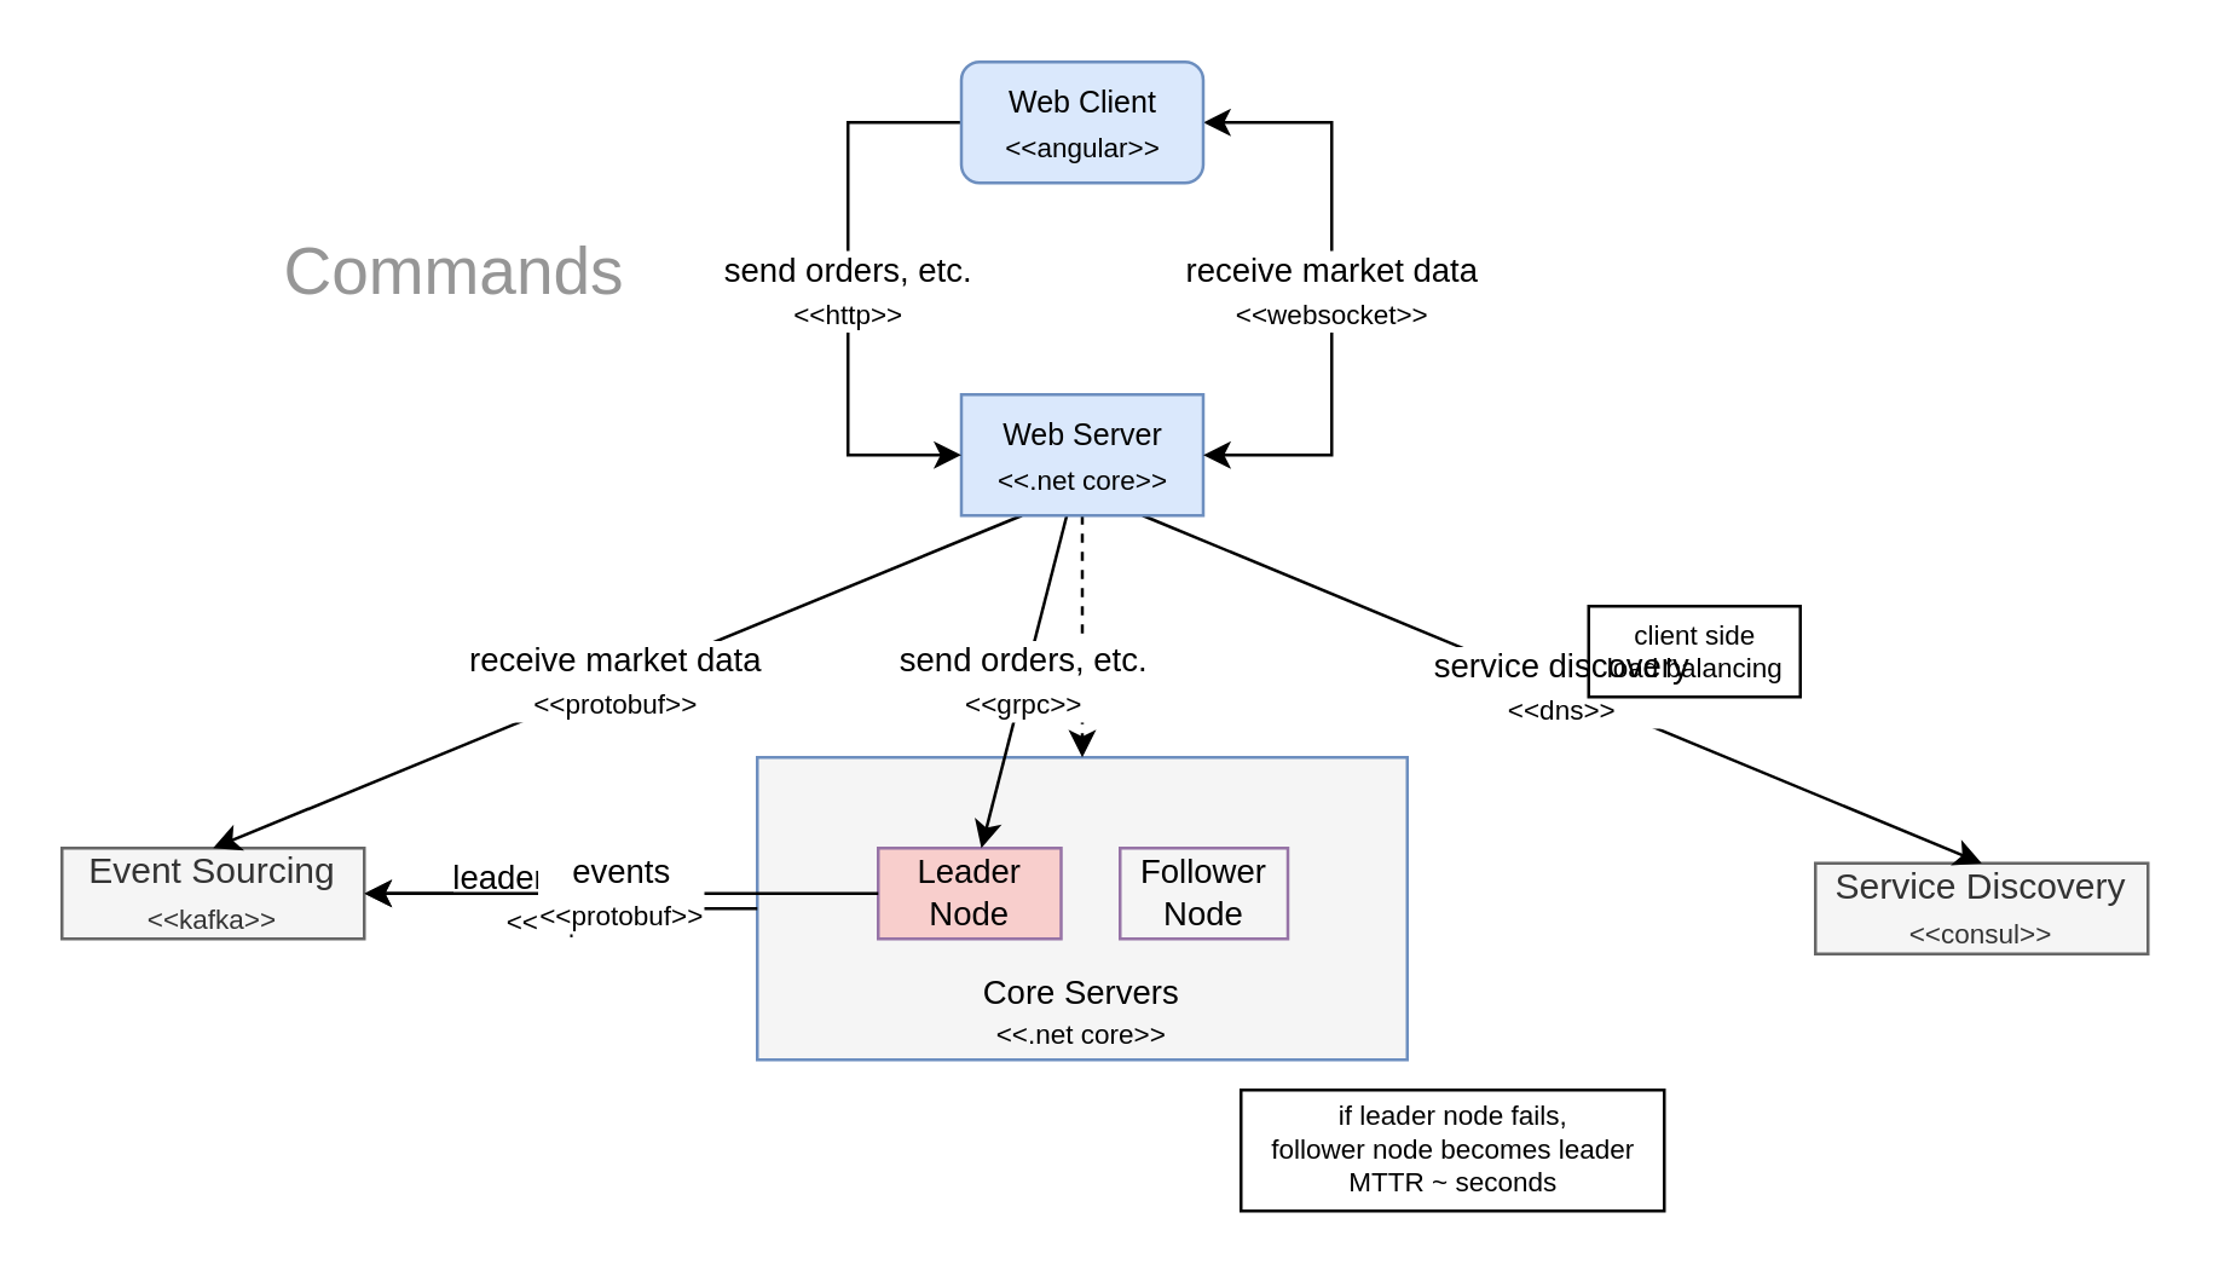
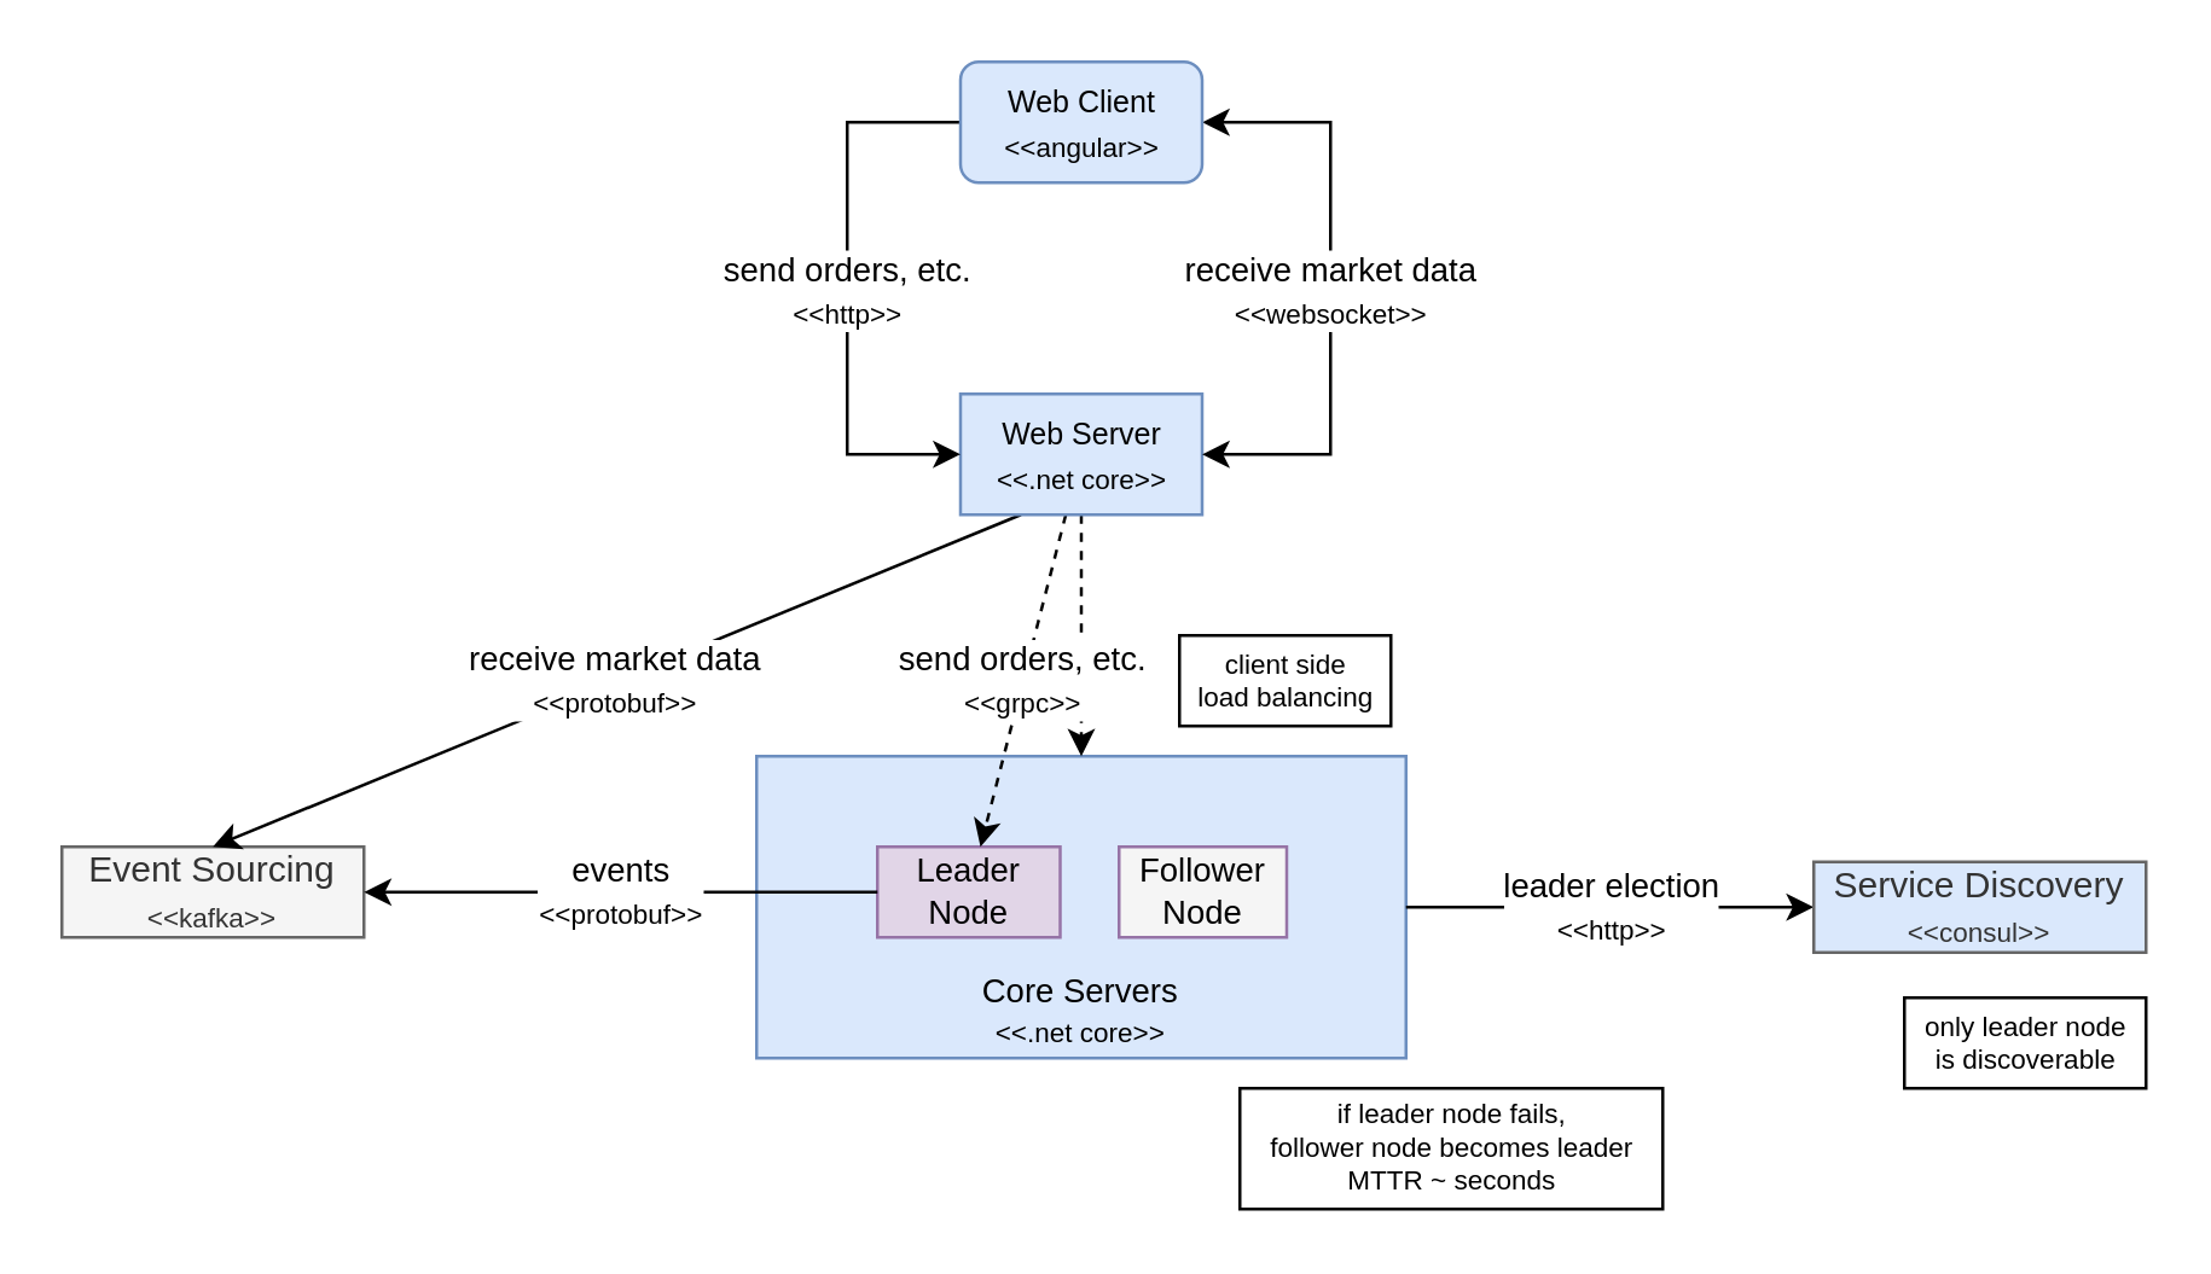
  <mxCell id="0" />
  <mxCell id="1" parent="0" />
- <mxCell id="2" value="&lt;div style=&quot;font-size: 11px&quot;&gt;Core Servers&lt;/div&gt;&lt;div&gt;&lt;font style=&quot;font-size: 9px&quot;&gt;&amp;lt;&amp;lt;.net core&amp;gt;&amp;gt;&lt;/font&gt;&lt;/div&gt;" style="rounded=0;whiteSpace=wrap;html=1;verticalAlign=bottom;align=center;fontSize=11;fillColor=#f5f5f5;strokeColor=#6c8ebf;" vertex="1" parent="1"><mxGeometry x="250" y="250" width="215" height="100" as="geometry" /></mxCell>
+ <mxCell id="2" value="&lt;div style=&quot;font-size: 11px&quot;&gt;Core Servers&lt;/div&gt;&lt;div&gt;&lt;font style=&quot;font-size: 9px&quot;&gt;&amp;lt;&amp;lt;.net core&amp;gt;&amp;gt;&lt;/font&gt;&lt;/div&gt;" style="rounded=0;whiteSpace=wrap;html=1;verticalAlign=bottom;align=center;fontSize=11;fillColor=#dae8fc;strokeColor=#6c8ebf;" vertex="1" parent="1"><mxGeometry x="250" y="250" width="215" height="100" as="geometry" /></mxCell>
  <mxCell id="3" value="" style="rounded=0;orthogonalLoop=1;jettySize=auto;html=1;startArrow=none;startFill=0;exitX=0.5;exitY=1;exitDx=0;exitDy=0;dashed=1;" edge="1" parent="1" source="12" target="2"><mxGeometry relative="1" as="geometry"><mxPoint x="362.362" y="180" as="sourcePoint" /><mxPoint x="334.103" y="290" as="targetPoint" /></mxGeometry></mxCell>
- <mxCell id="4" value="leader election&lt;br&gt;&lt;font style=&quot;font-size: 9px&quot;&gt;&amp;lt;&amp;lt;http&amp;gt;&amp;gt;&lt;/font&gt;" style="edgeStyle=orthogonalEdgeStyle;rounded=0;orthogonalLoop=1;jettySize=auto;html=1;" edge="1" parent="1" source="2" target="7"><mxGeometry relative="1" as="geometry" /></mxCell>
- <mxCell id="5" value="Leader&lt;br&gt;Node" style="rounded=0;whiteSpace=wrap;html=1;fontSize=11;align=center;fillColor=#f8cecc;strokeColor=#9673a6;" vertex="1" parent="1"><mxGeometry x="290" y="280" width="60.5" height="30" as="geometry" /></mxCell>
+ <mxCell id="4" value="leader election&lt;br&gt;&lt;font style=&quot;font-size: 9px&quot;&gt;&amp;lt;&amp;lt;http&amp;gt;&amp;gt;&lt;/font&gt;" style="edgeStyle=orthogonalEdgeStyle;rounded=0;orthogonalLoop=1;jettySize=auto;html=1;" edge="1" parent="1" source="2" target="8"><mxGeometry relative="1" as="geometry" /></mxCell>
+ <mxCell id="5" value="Leader&lt;br&gt;Node" style="rounded=0;whiteSpace=wrap;html=1;fontSize=11;align=center;fillColor=#e1d5e7;strokeColor=#9673a6;" vertex="1" parent="1"><mxGeometry x="290" y="280" width="60.5" height="30" as="geometry" /></mxCell>
  <mxCell id="6" value="Follower&lt;br&gt;Node" style="rounded=0;whiteSpace=wrap;html=1;fontSize=11;align=center;fillColor=#f5f5f5;strokeColor=#9673a6;" vertex="1" parent="1"><mxGeometry x="370" y="280" width="55.5" height="30" as="geometry" /></mxCell>
  <mxCell id="7" value="&lt;div&gt;Event Sourcing&lt;/div&gt;&lt;div&gt;&lt;font style=&quot;font-size: 9px&quot;&gt;&amp;lt;&amp;lt;kafka&amp;gt;&amp;gt;&lt;/font&gt;&lt;br&gt;&lt;/div&gt;" style="rounded=0;whiteSpace=wrap;html=1;fillColor=#f5f5f5;strokeColor=#666666;fontColor=#333333;" vertex="1" parent="1"><mxGeometry x="20" y="280" width="100" height="30" as="geometry" /></mxCell>
- <mxCell id="8" value="&lt;div&gt;Service Discovery&lt;/div&gt;&lt;div&gt;&lt;font style=&quot;font-size: 9px&quot;&gt;&amp;lt;&amp;lt;consul&amp;gt;&amp;gt;&lt;/font&gt;&lt;br&gt;&lt;/div&gt;" style="rounded=0;whiteSpace=wrap;html=1;fillColor=#f5f5f5;strokeColor=#666666;fontColor=#333333;" vertex="1" parent="1"><mxGeometry x="600" y="285" width="110" height="30" as="geometry" /></mxCell>
- <mxCell id="9" value="send orders, etc.&lt;br&gt;&lt;font style=&quot;font-size: 9px&quot;&gt;&amp;lt;&amp;lt;grpc&amp;gt;&amp;gt;&lt;/font&gt;" style="rounded=0;orthogonalLoop=1;jettySize=auto;html=1;startArrow=none;startFill=0;" edge="1" parent="1" source="12" target="5"><mxGeometry relative="1" as="geometry" /></mxCell>
- <mxCell id="10" value="service discovery&lt;br&gt;&lt;font style=&quot;font-size: 9px&quot;&gt;&amp;lt;&amp;lt;dns&amp;gt;&amp;gt;&lt;/font&gt;" style="rounded=0;orthogonalLoop=1;jettySize=auto;html=1;exitX=0.75;exitY=1;exitDx=0;exitDy=0;entryX=0.5;entryY=0;entryDx=0;entryDy=0;startArrow=none;startFill=0;" edge="1" parent="1" source="12" target="8"><mxGeometry relative="1" as="geometry" /></mxCell>
+ <mxCell id="8" value="&lt;div&gt;Service Discovery&lt;/div&gt;&lt;div&gt;&lt;font style=&quot;font-size: 9px&quot;&gt;&amp;lt;&amp;lt;consul&amp;gt;&amp;gt;&lt;/font&gt;&lt;br&gt;&lt;/div&gt;" style="rounded=0;whiteSpace=wrap;html=1;fillColor=#dae8fc;strokeColor=#666666;fontColor=#333333;" vertex="1" parent="1"><mxGeometry x="600" y="285" width="110" height="30" as="geometry" /></mxCell>
+ <mxCell id="9" value="send orders, etc.&lt;br&gt;&lt;font style=&quot;font-size: 9px&quot;&gt;&amp;lt;&amp;lt;grpc&amp;gt;&amp;gt;&lt;/font&gt;" style="rounded=0;orthogonalLoop=1;jettySize=auto;html=1;startArrow=none;startFill=0;dashed=1;" edge="1" parent="1" source="12" target="5"><mxGeometry relative="1" as="geometry" /></mxCell>
  <mxCell id="11" value="receive market data&lt;br&gt;&lt;font style=&quot;font-size: 9px&quot;&gt;&amp;lt;&amp;lt;protobuf&amp;gt;&amp;gt;&lt;/font&gt;" style="edgeStyle=none;rounded=0;orthogonalLoop=1;jettySize=auto;html=1;exitX=0.25;exitY=1;exitDx=0;exitDy=0;entryX=0.5;entryY=0;entryDx=0;entryDy=0;startArrow=none;startFill=0;" edge="1" parent="1" source="12" target="7"><mxGeometry relative="1" as="geometry" /></mxCell>
  <mxCell id="12" value="&lt;div&gt;&lt;font style=&quot;font-size: 10px&quot;&gt;Web Server&lt;/font&gt;&lt;/div&gt;&lt;div&gt;&lt;font style=&quot;font-size: 9px&quot;&gt;&amp;lt;&amp;lt;.net core&amp;gt;&amp;gt;&lt;/font&gt;&lt;br&gt;&lt;/div&gt;" style="rounded=0;whiteSpace=wrap;html=1;fillColor=#dae8fc;strokeColor=#6c8ebf;" vertex="1" parent="1"><mxGeometry x="317.5" y="130" width="80" height="40" as="geometry" /></mxCell>
  <mxCell id="13" value="send orders, etc.&lt;br&gt;&lt;font&gt;&lt;font style=&quot;font-size: 9px&quot;&gt;&amp;lt;&amp;lt;http&amp;gt;&amp;gt;&lt;/font&gt;&lt;br&gt;&lt;/font&gt;" style="edgeStyle=orthogonalEdgeStyle;rounded=0;orthogonalLoop=1;jettySize=auto;html=1;entryX=0;entryY=0.5;entryDx=0;entryDy=0;exitX=0;exitY=0.5;exitDx=0;exitDy=0;" edge="1" parent="1" source="15" target="12"><mxGeometry relative="1" as="geometry"><mxPoint x="358" y="60" as="sourcePoint" /><mxPoint x="358" y="130" as="targetPoint" /><Array as="points"><mxPoint x="280" y="40" /><mxPoint x="280" y="150" /></Array></mxGeometry></mxCell>
  <mxCell id="14" value="receive market data&lt;br&gt;&lt;font style=&quot;font-size: 9px&quot;&gt;&amp;lt;&amp;lt;websocket&amp;gt;&amp;gt;&lt;/font&gt;" style="edgeStyle=orthogonalEdgeStyle;rounded=0;orthogonalLoop=1;jettySize=auto;html=1;exitX=1;exitY=0.5;exitDx=0;exitDy=0;entryX=1;entryY=0.5;entryDx=0;entryDy=0;startArrow=classic;startFill=1;" edge="1" parent="1" source="15" target="12"><mxGeometry relative="1" as="geometry"><Array as="points"><mxPoint x="440" y="40" /><mxPoint x="440" y="150" /></Array></mxGeometry></mxCell>
  <mxCell id="15" value="&lt;div&gt;&lt;font style=&quot;font-size: 10px&quot;&gt;Web Client&lt;/font&gt;&lt;/div&gt;&lt;div&gt;&lt;font style=&quot;font-size: 9px&quot;&gt;&amp;lt;&amp;lt;angular&amp;gt;&amp;gt;&lt;/font&gt;&lt;br&gt;&lt;/div&gt;" style="whiteSpace=wrap;html=1;fillColor=#dae8fc;strokeColor=#6c8ebf;rounded=1;" vertex="1" parent="1"><mxGeometry x="317.5" y="20" width="80" height="40" as="geometry" /></mxCell>
  <mxCell id="16" value="events&lt;br&gt;&lt;font style=&quot;font-size: 9px&quot;&gt;&amp;lt;&amp;lt;protobuf&amp;gt;&amp;gt;&lt;/font&gt;" style="edgeStyle=none;rounded=0;orthogonalLoop=1;jettySize=auto;html=1;exitX=0;exitY=0.5;exitDx=0;exitDy=0;entryX=1;entryY=0.5;entryDx=0;entryDy=0;startArrow=none;startFill=0;" edge="1" parent="1" source="5" target="7"><mxGeometry relative="1" as="geometry" /></mxCell>
- <mxCell id="17" value="client side&lt;br&gt;load balancing" style="text;html=1;align=center;verticalAlign=middle;resizable=0;points=[];;autosize=1;fontSize=9;strokeColor=#000000;" vertex="1" parent="1"><mxGeometry x="525" y="200" width="70" height="30" as="geometry" /></mxCell>
+ <mxCell id="17" value="client side&lt;br&gt;load balancing" style="text;html=1;align=center;verticalAlign=middle;resizable=0;points=[];;autosize=1;fontSize=9;strokeColor=#000000;" vertex="1" parent="1"><mxGeometry x="390" y="210" width="70" height="30" as="geometry" /></mxCell>
+ <mxCell id="18" value="only leader node&lt;br&gt;is discoverable" style="text;html=1;align=center;verticalAlign=middle;resizable=0;points=[];;autosize=1;fontSize=9;strokeColor=#000000;" vertex="1" parent="1"><mxGeometry x="630" y="330" width="80" height="30" as="geometry" /></mxCell>
  <mxCell id="19" value="if leader node fails,&lt;br&gt;follower node becomes leader&lt;br&gt;MTTR ~ seconds" style="text;html=1;align=center;verticalAlign=middle;resizable=0;points=[];;autosize=1;fontSize=9;strokeColor=#000000;" vertex="1" parent="1"><mxGeometry x="410" y="360" width="140" height="40" as="geometry" /></mxCell>
- <mxCell id="20" value="Commands" style="text;html=1;strokeColor=none;fillColor=none;align=center;verticalAlign=middle;whiteSpace=wrap;rounded=0;fontSize=22;fontColor=#969696;" vertex="1" parent="1"><mxGeometry x="130" y="80" width="40" height="20" as="geometry" /></mxCell>
